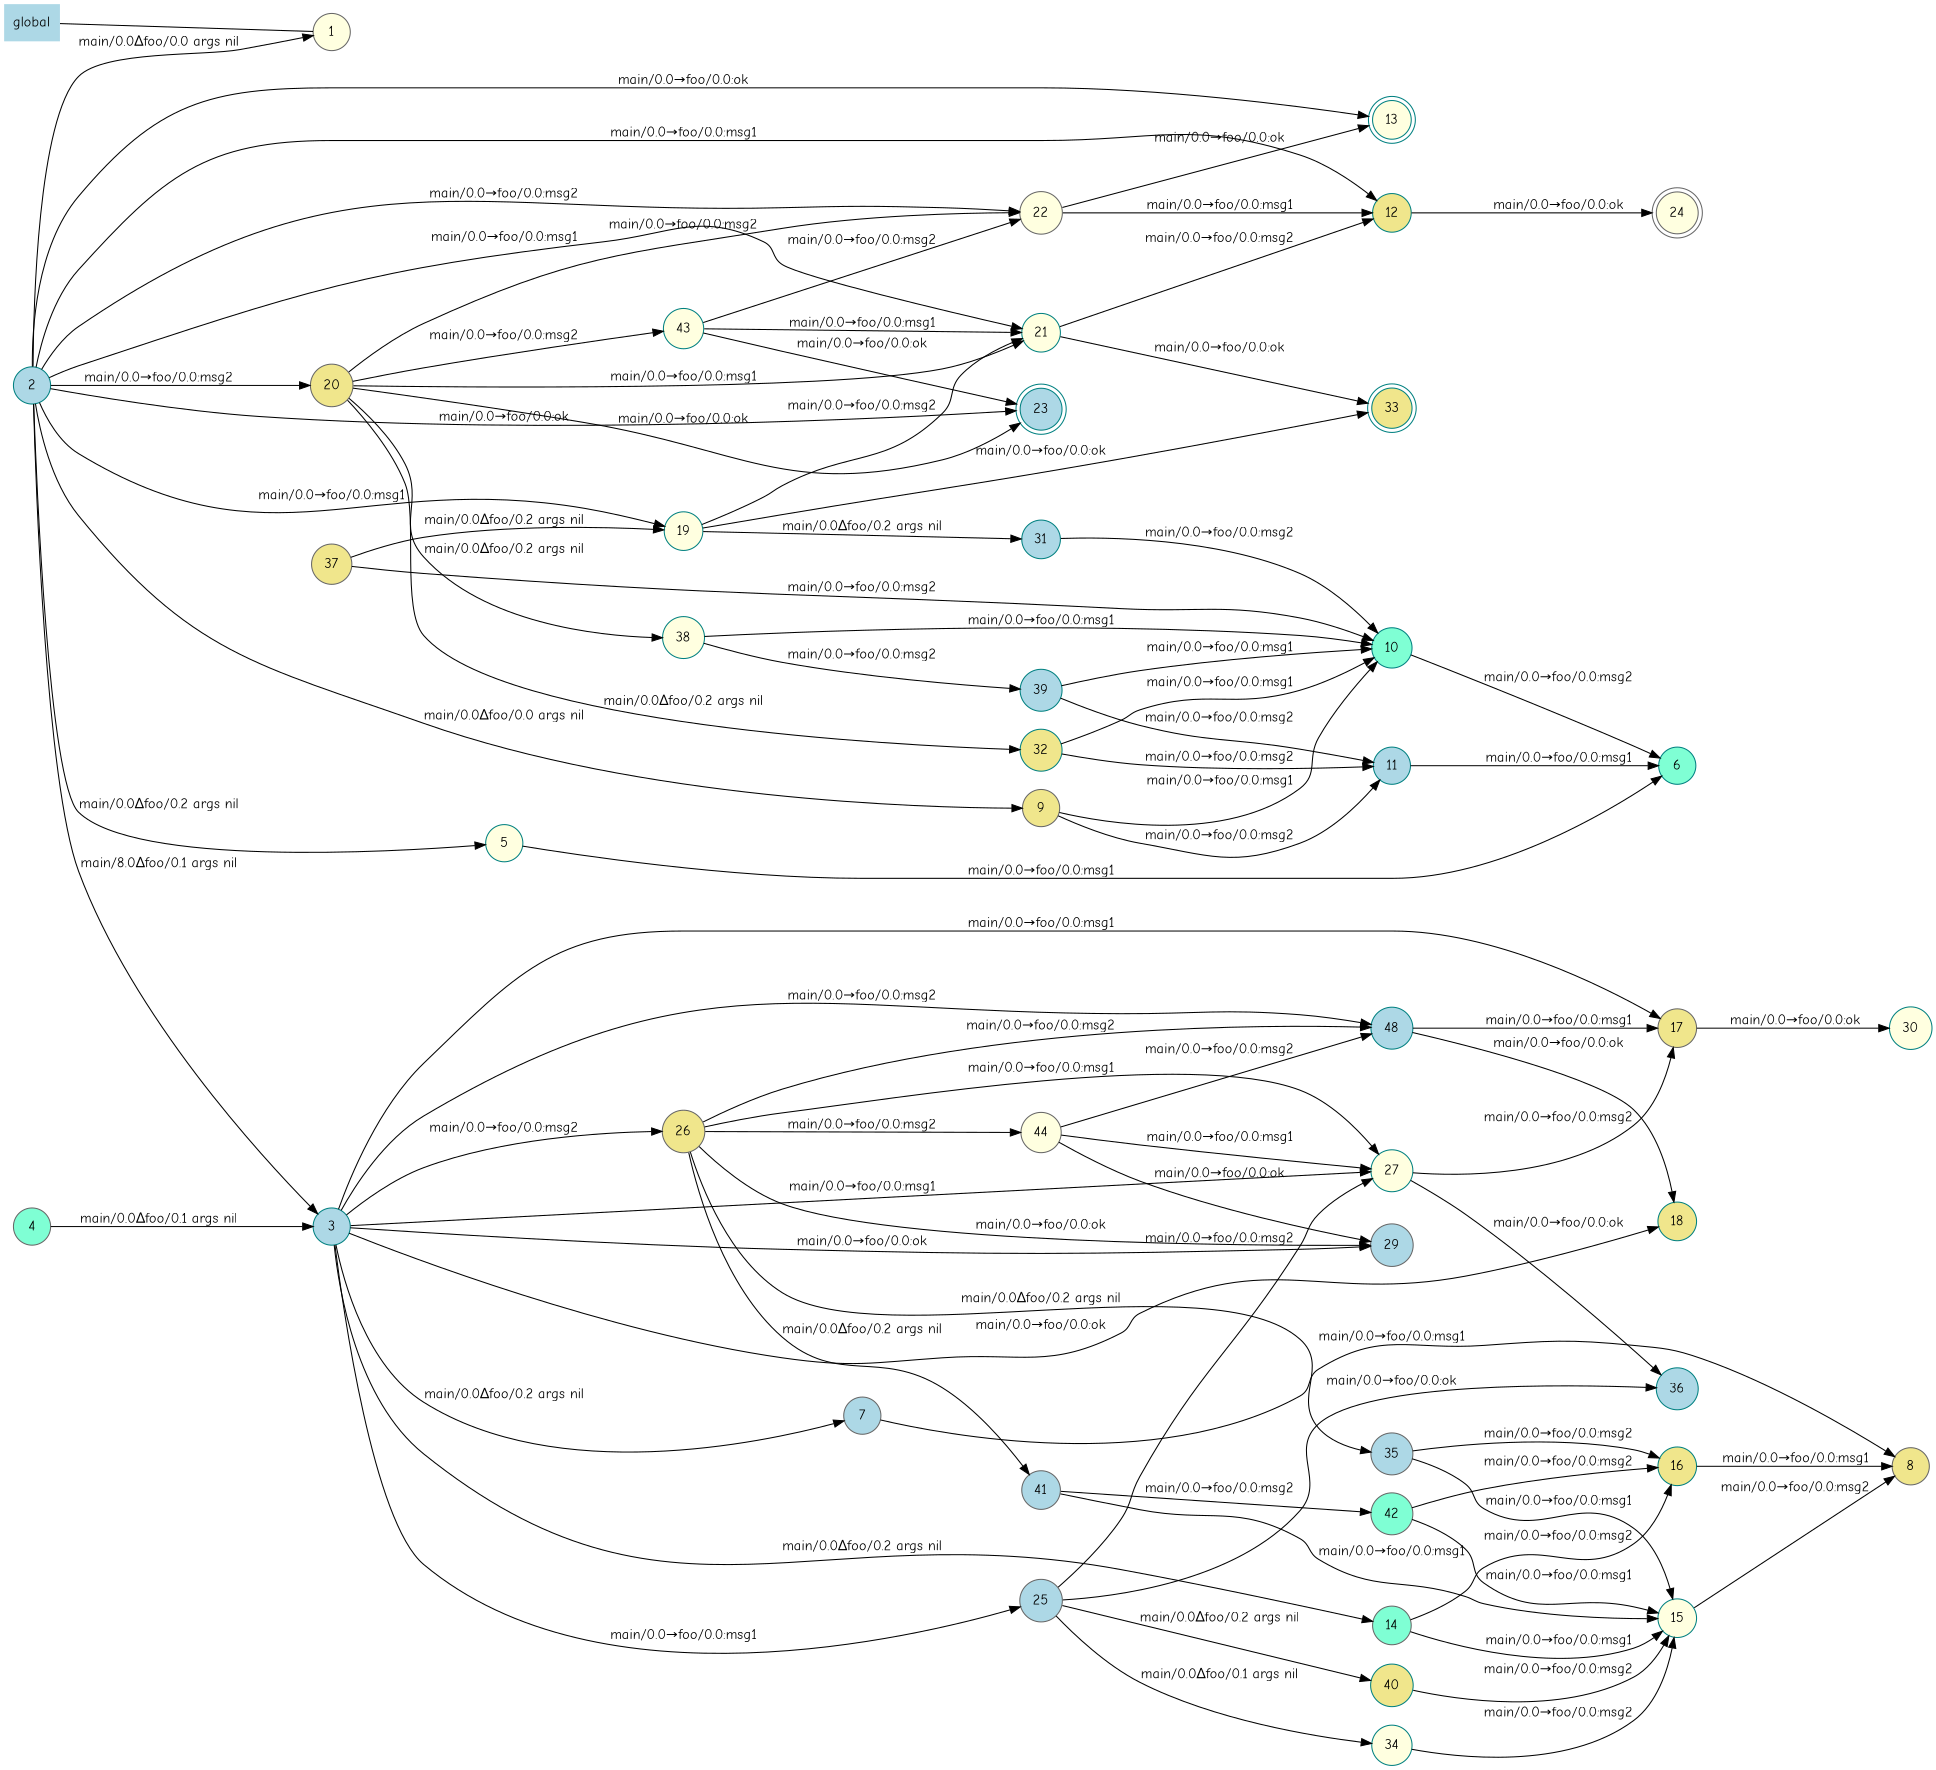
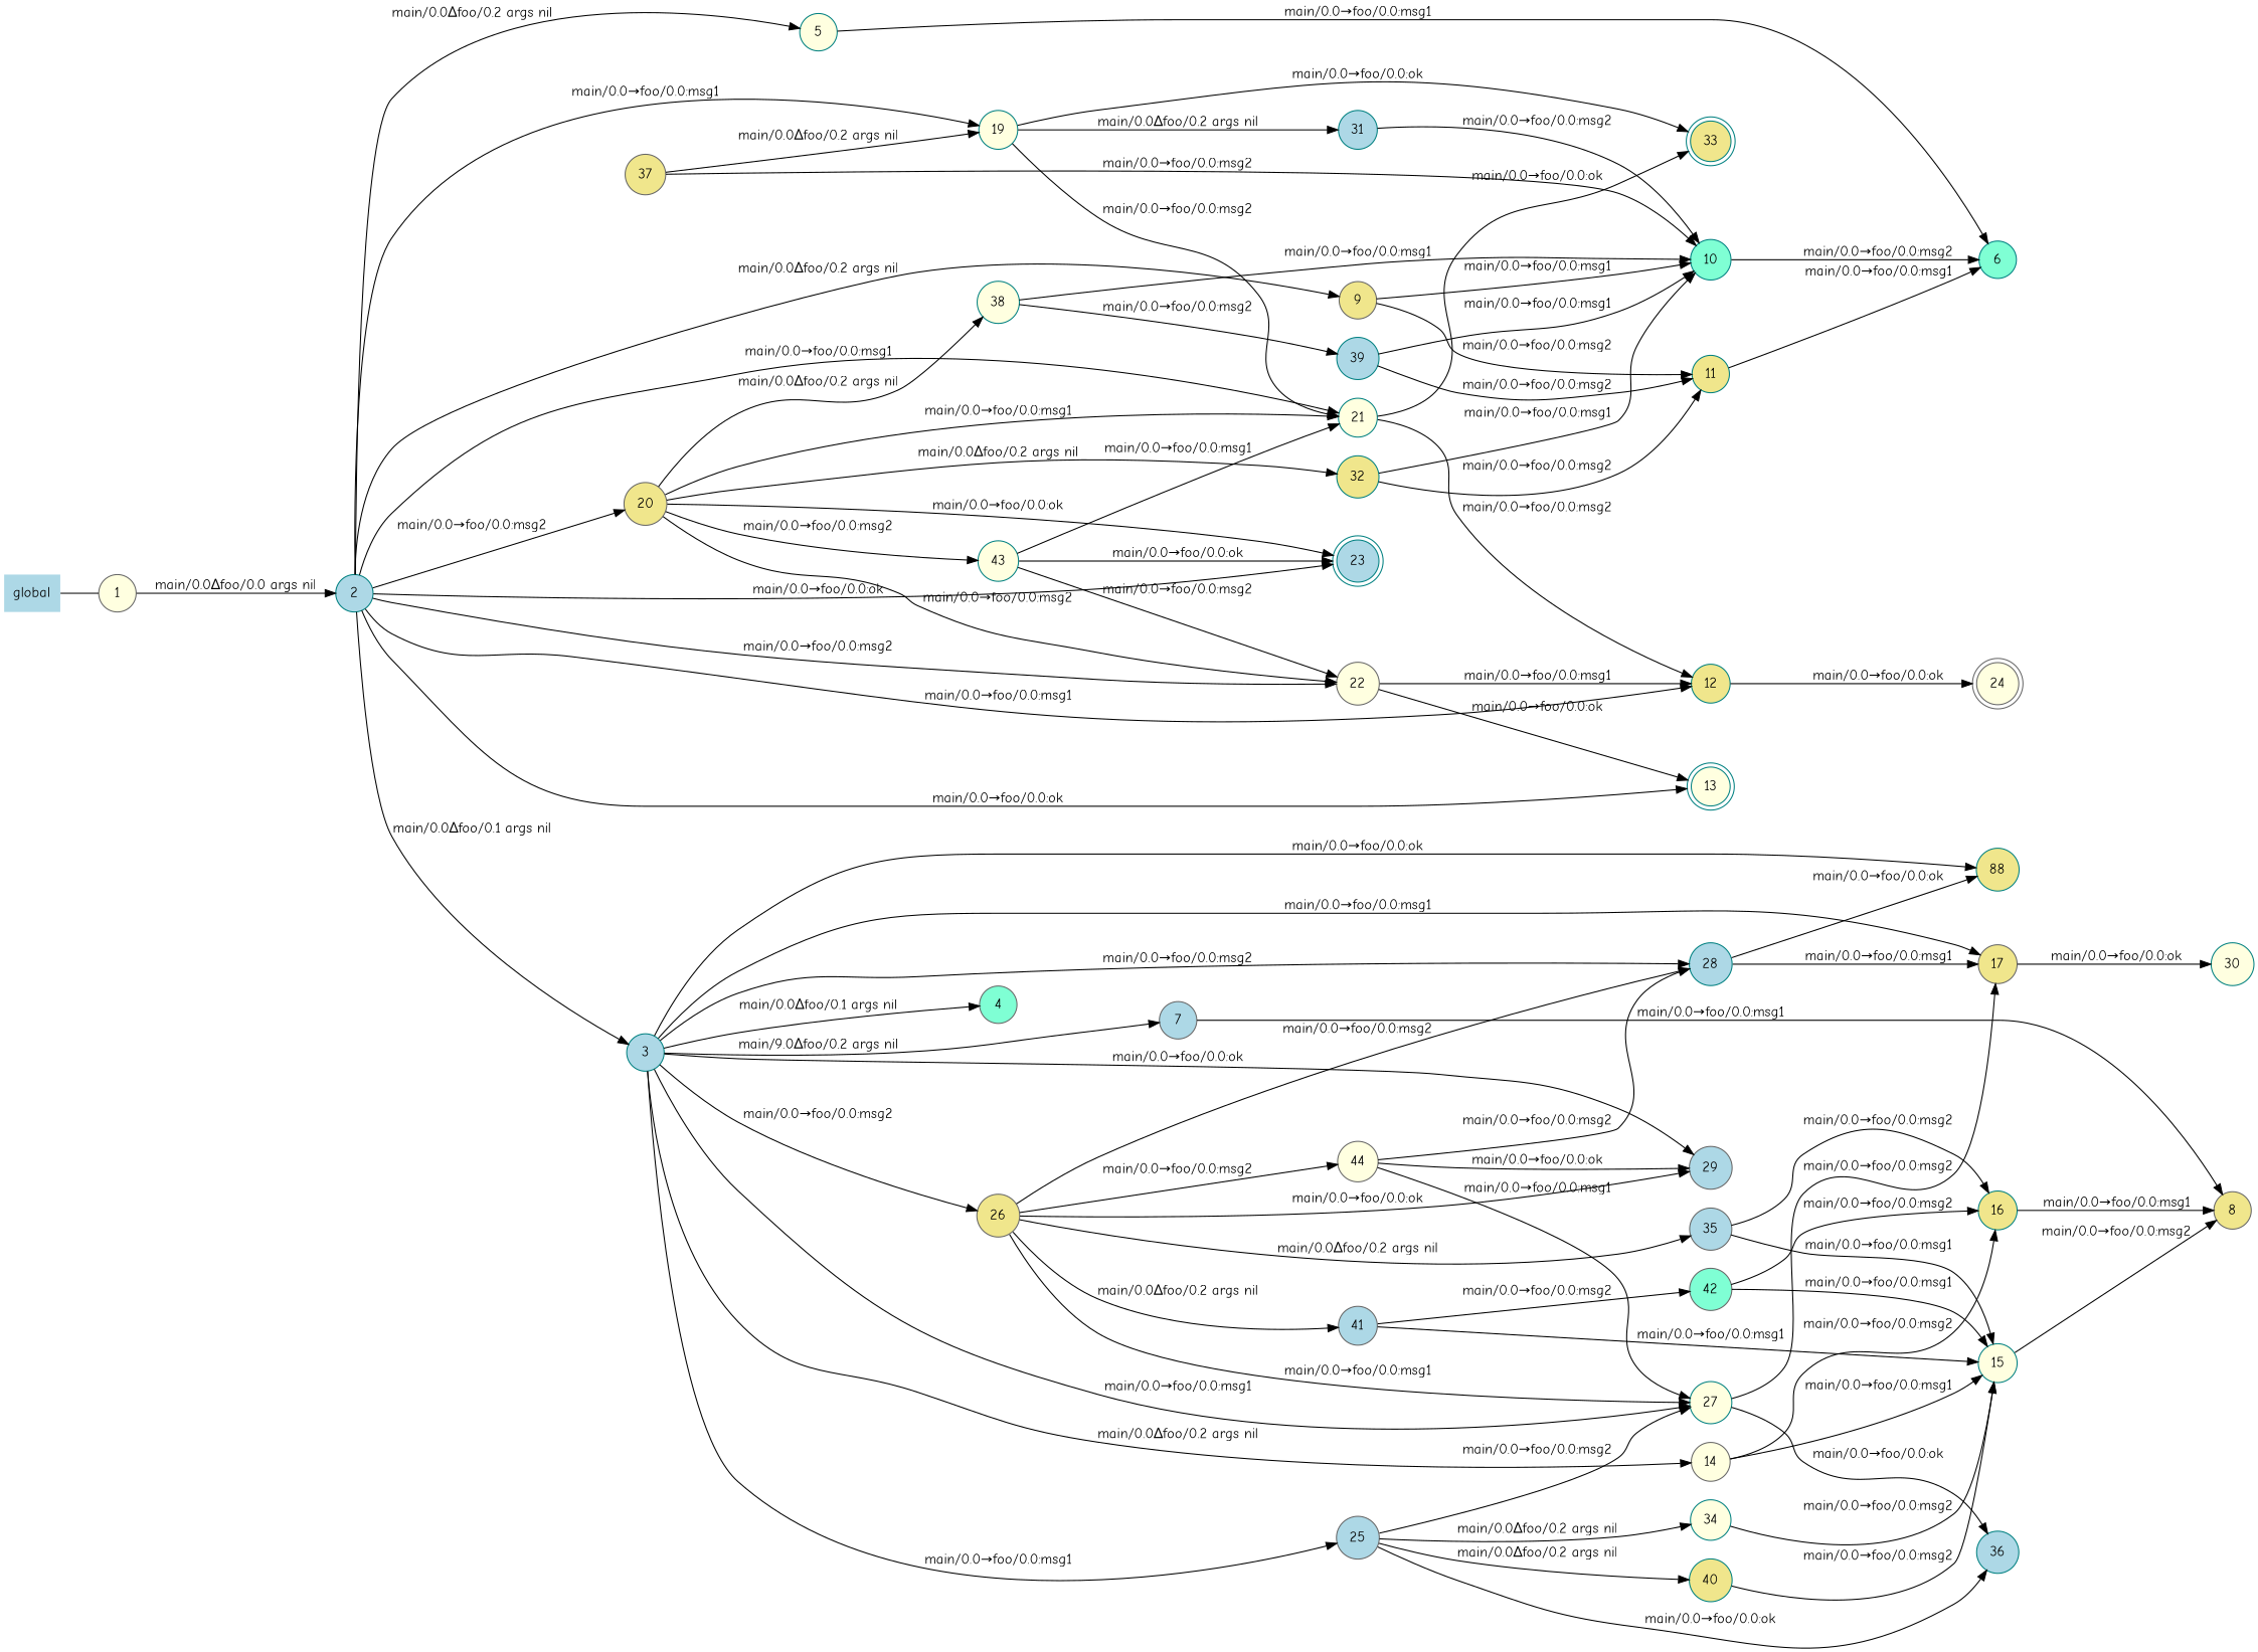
  digraph {
    fontname="Comic Neue"
    rankdir=LR
    node [color=teal fillcolor=lightyellow fontname="Comic Neue" shape=circle style=filled]
    edge [fontname="Comic Neue"]
    n1 [color=gray40 fillcolor=lightblue label=global shape=plaintext]
    n2 [color=gray40 label=1]
    n3 [fillcolor=lightblue label=2]
    n4 [fillcolor=lightblue label=39]
-   n5 [fillcolor=lightblue label=11]
+   n5 [fillcolor=khaki label=11]
    n6 [fillcolor=aquamarine label=10]
    n7 [fillcolor=aquamarine label=6]
    n8 [fillcolor=khaki label=33 shape=doublecircle]
    n9 [color=gray40 fillcolor=lightblue label=41]
    n10 [label=15]
    n11 [color=gray40 fillcolor=aquamarine label=42]
    n12 [color=gray40 fillcolor=khaki label=8]
    n13 [fillcolor=khaki label=16]
    n14 [label=34]
-   n15 [color=gray40 fillcolor=aquamarine label=14]
-   n16 [fillcolor=lightblue label=48]
+   n15 [color=gray40 label=14]
+   n16 [fillcolor=lightblue label=28]
    n17 [color=gray40 fillcolor=khaki label=17]
-   n18 [fillcolor=khaki label=18]
+   n18 [fillcolor=khaki label=88]
    n19 [label=30]
    n20 [color=gray40 fillcolor=khaki label=9]
    n21 [color=gray40 fillcolor=khaki label=26]
    n22 [label=27]
    n23 [color=gray40 fillcolor=lightblue label=35]
    n24 [color=gray40 label=44]
    n25 [color=gray40 fillcolor=lightblue label=29]
    n26 [fillcolor=lightblue label=36]
    n27 [fillcolor=khaki label=40]
    n28 [color=gray40 fillcolor=lightblue label=25]
    n29 [label=38]
    n30 [color=gray40 fillcolor=khaki label=37]
    n31 [label=19]
    n32 [color=gray40 label=24 shape=doublecircle]
    n33 [label=21]
    n34 [fillcolor=lightblue label=3]
    n35 [fillcolor=khaki label=12]
    n36 [color=gray40 fillcolor=khaki label=20]
    n37 [fillcolor=lightblue label=23 shape=doublecircle]
    n38 [color=gray40 label=22]
    n39 [label=13 shape=doublecircle]
    n40 [label=5]
    n41 [color=gray40 fillcolor=lightblue label=7]
    n42 [fillcolor=lightblue label=31]
    n43 [color=gray40 fillcolor=aquamarine label=4]
    n44 [label=43]
    n45 [fillcolor=khaki label=32]
    n1 -> n2 [arrowhead=none]
-   n3 -> n2 [label="main/0.0Δfoo/0.0 args nil"]
-   n3 -> n20 [label="main/0.0Δfoo/0.0 args nil"]
+   n2 -> n3 [label="main/0.0Δfoo/0.0 args nil"]
+   n3 -> n20 [label="main/0.0Δfoo/0.2 args nil"]
    n3 -> n31 [label="main/0.0→foo/0.0:msg1"]
    n3 -> n33 [label="main/0.0→foo/0.0:msg1"]
-   n3 -> n34 [label="main/8.0Δfoo/0.1 args nil"]
+   n3 -> n34 [label="main/0.0Δfoo/0.1 args nil"]
    n3 -> n35 [label="main/0.0→foo/0.0:msg1"]
    n3 -> n36 [label="main/0.0→foo/0.0:msg2"]
    n3 -> n37 [label="main/0.0→foo/0.0:ok"]
    n3 -> n38 [label="main/0.0→foo/0.0:msg2"]
    n3 -> n39 [label="main/0.0→foo/0.0:ok"]
    n3 -> n40 [label="main/0.0Δfoo/0.2 args nil"]
    n4 -> n5 [label="main/0.0→foo/0.0:msg2"]
    n4 -> n6 [label="main/0.0→foo/0.0:msg1"]
    n5 -> n7 [label="main/0.0→foo/0.0:msg1"]
    n6 -> n7 [label="main/0.0→foo/0.0:msg2"]
    n9 -> n10 [label="main/0.0→foo/0.0:msg1"]
    n9 -> n11 [label="main/0.0→foo/0.0:msg2"]
    n10 -> n12 [label="main/0.0→foo/0.0:msg2"]
    n11 -> n10 [label="main/0.0→foo/0.0:msg1"]
    n11 -> n13 [label="main/0.0→foo/0.0:msg2"]
    n13 -> n12 [label="main/0.0→foo/0.0:msg1"]
    n14 -> n10 [label="main/0.0→foo/0.0:msg2"]
    n15 -> n10 [label="main/0.0→foo/0.0:msg1"]
    n15 -> n13 [label="main/0.0→foo/0.0:msg2"]
    n16 -> n17 [label="main/0.0→foo/0.0:msg1"]
    n16 -> n18 [label="main/0.0→foo/0.0:ok"]
    n17 -> n19 [label="main/0.0→foo/0.0:ok"]
    n20 -> n5 [label="main/0.0→foo/0.0:msg2"]
    n20 -> n6 [label="main/0.0→foo/0.0:msg1"]
    n21 -> n9 [label="main/0.0Δfoo/0.2 args nil"]
    n21 -> n16 [label="main/0.0→foo/0.0:msg2"]
    n21 -> n22 [label="main/0.0→foo/0.0:msg1"]
    n21 -> n23 [label="main/0.0Δfoo/0.2 args nil"]
    n21 -> n24 [label="main/0.0→foo/0.0:msg2"]
    n21 -> n25 [label="main/0.0→foo/0.0:ok"]
    n22 -> n17 [label="main/0.0→foo/0.0:msg2"]
    n22 -> n26 [label="main/0.0→foo/0.0:ok"]
    n23 -> n10 [label="main/0.0→foo/0.0:msg1"]
    n23 -> n13 [label="main/0.0→foo/0.0:msg2"]
    n24 -> n16 [label="main/0.0→foo/0.0:msg2"]
    n24 -> n22 [label="main/0.0→foo/0.0:msg1"]
    n24 -> n25 [label="main/0.0→foo/0.0:ok"]
    n27 -> n10 [label="main/0.0→foo/0.0:msg2"]
-   n28 -> n14 [label="main/0.0Δfoo/0.1 args nil"]
+   n28 -> n14 [label="main/0.0Δfoo/0.2 args nil"]
    n28 -> n22 [label="main/0.0→foo/0.0:msg2"]
    n28 -> n26 [label="main/0.0→foo/0.0:ok"]
    n28 -> n27 [label="main/0.0Δfoo/0.2 args nil"]
    n29 -> n4 [label="main/0.0→foo/0.0:msg2"]
    n29 -> n6 [label="main/0.0→foo/0.0:msg1"]
    n30 -> n6 [label="main/0.0→foo/0.0:msg2"]
    n30 -> n31 [label="main/0.0Δfoo/0.2 args nil"]
    n31 -> n8 [label="main/0.0→foo/0.0:ok"]
    n31 -> n33 [label="main/0.0→foo/0.0:msg2"]
    n31 -> n42 [label="main/0.0Δfoo/0.2 args nil"]
    n33 -> n8 [label="main/0.0→foo/0.0:ok"]
    n33 -> n35 [label="main/0.0→foo/0.0:msg2"]
    n34 -> n15 [label="main/0.0Δfoo/0.2 args nil"]
    n34 -> n16 [label="main/0.0→foo/0.0:msg2"]
    n34 -> n17 [label="main/0.0→foo/0.0:msg1"]
    n34 -> n18 [label="main/0.0→foo/0.0:ok"]
    n34 -> n21 [label="main/0.0→foo/0.0:msg2"]
    n34 -> n22 [label="main/0.0→foo/0.0:msg1"]
    n34 -> n25 [label="main/0.0→foo/0.0:ok"]
    n34 -> n28 [label="main/0.0→foo/0.0:msg1"]
-   n34 -> n41 [label="main/0.0Δfoo/0.2 args nil"]
-   n43 -> n34 [label="main/0.0Δfoo/0.1 args nil"]
+   n34 -> n41 [label="main/9.0Δfoo/0.2 args nil"]
+   n34 -> n43 [label="main/0.0Δfoo/0.1 args nil"]
    n35 -> n32 [label="main/0.0→foo/0.0:ok"]
    n36 -> n29 [label="main/0.0Δfoo/0.2 args nil"]
    n36 -> n33 [label="main/0.0→foo/0.0:msg1"]
    n36 -> n37 [label="main/0.0→foo/0.0:ok"]
    n36 -> n38 [label="main/0.0→foo/0.0:msg2"]
    n36 -> n44 [label="main/0.0→foo/0.0:msg2"]
    n36 -> n45 [label="main/0.0Δfoo/0.2 args nil"]
    n38 -> n35 [label="main/0.0→foo/0.0:msg1"]
    n38 -> n39 [label="main/0.0→foo/0.0:ok"]
    n40 -> n7 [label="main/0.0→foo/0.0:msg1"]
    n41 -> n12 [label="main/0.0→foo/0.0:msg1"]
    n42 -> n6 [label="main/0.0→foo/0.0:msg2"]
    n44 -> n33 [label="main/0.0→foo/0.0:msg1"]
    n44 -> n37 [label="main/0.0→foo/0.0:ok"]
    n44 -> n38 [label="main/0.0→foo/0.0:msg2"]
    n45 -> n5 [label="main/0.0→foo/0.0:msg2"]
    n45 -> n6 [label="main/0.0→foo/0.0:msg1"]
  }
